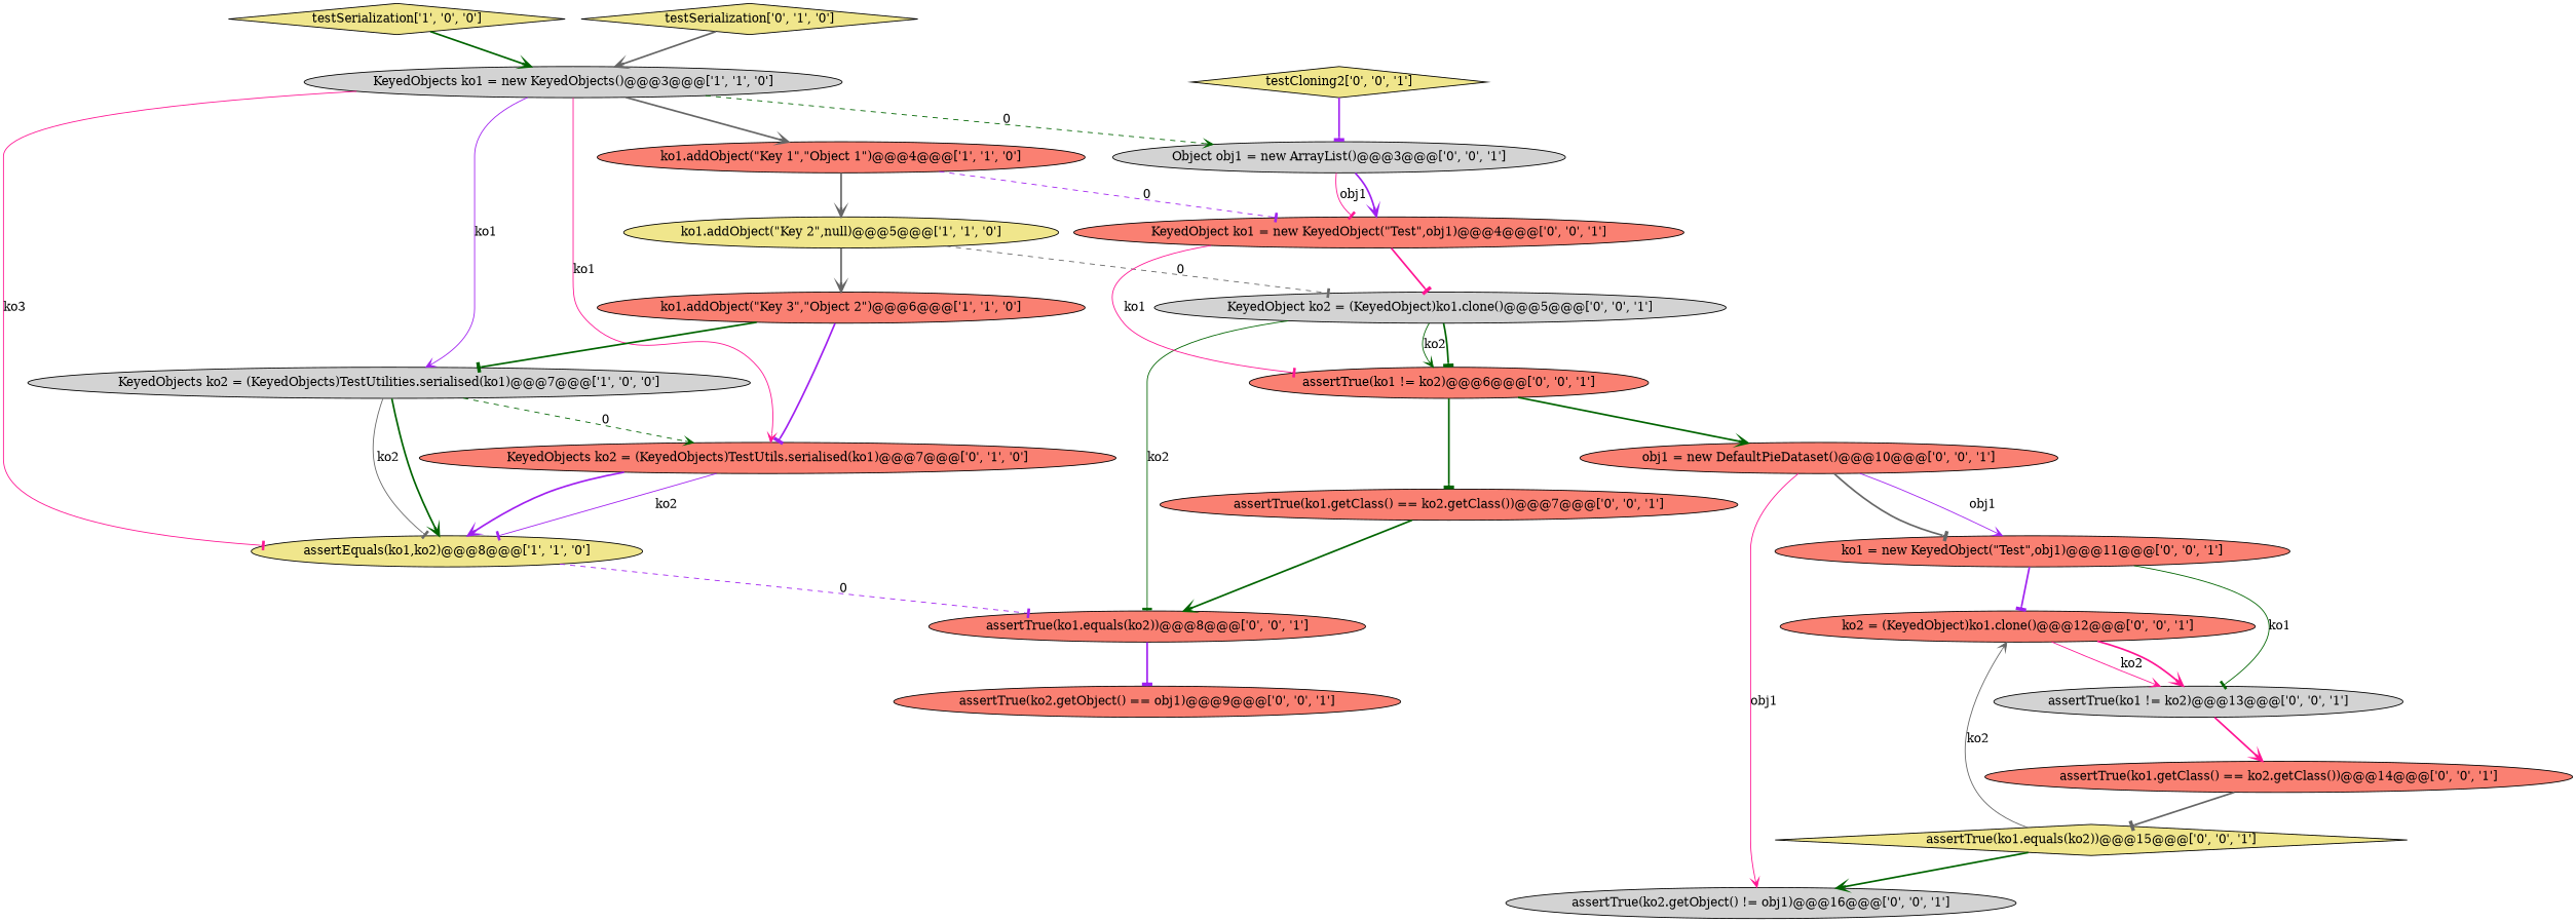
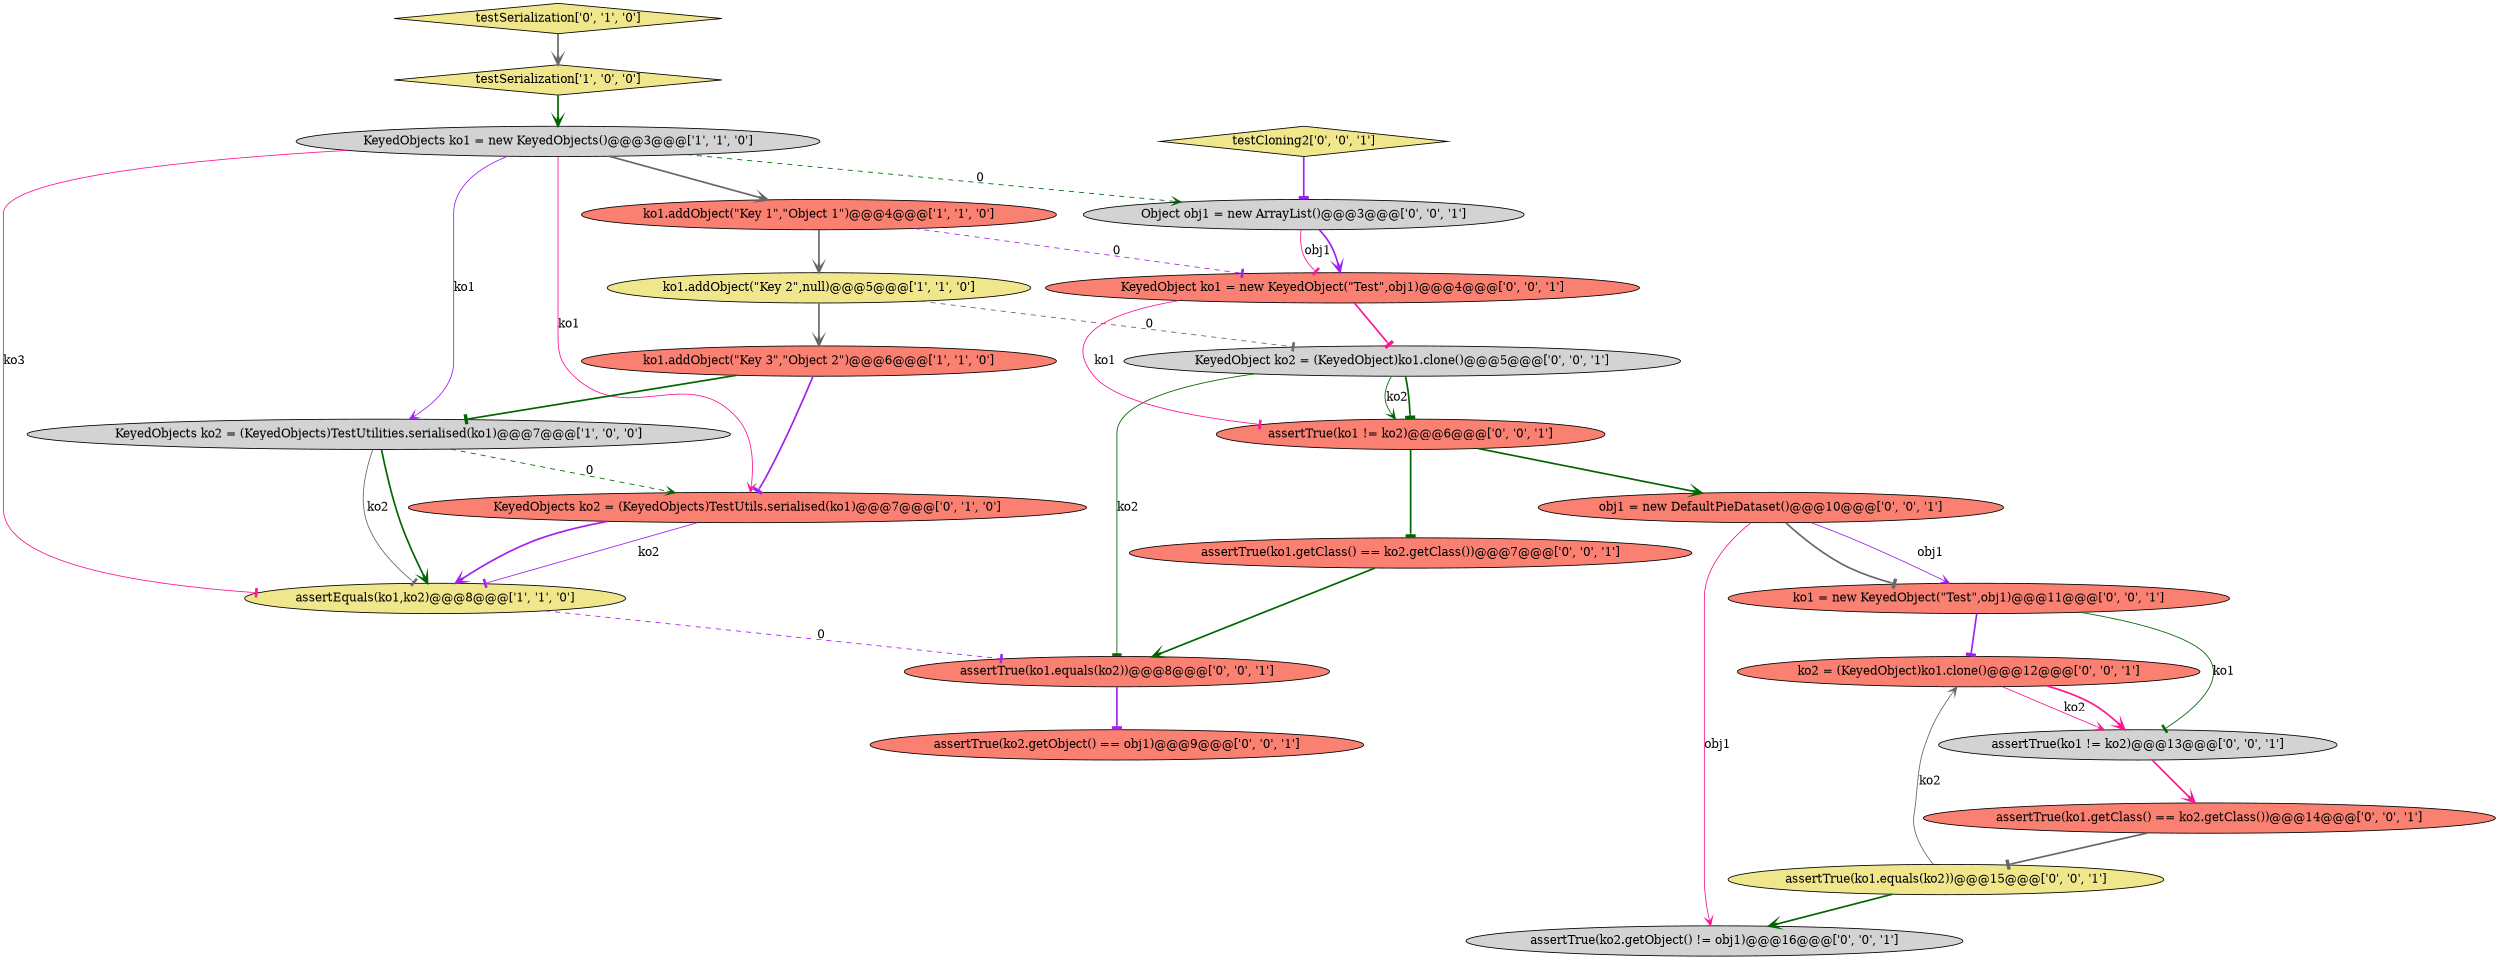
  digraph {
    node [fillcolor=salmon shape=ellipse style=filled]
    edge [arrowhead=vee color=darkgreen style=bold]
    n1 [label="ko1 = new KeyedObject(\"Test\",obj1)@@@11@@@['0', '0', '1']"]
    n2 [label="ko2 = (KeyedObject)ko1.clone()@@@12@@@['0', '0', '1']"]
    n3 [fillcolor=lightgrey label="assertTrue(ko1 != ko2)@@@13@@@['0', '0', '1']"]
    n4 [label="assertTrue(ko1.getClass() == ko2.getClass())@@@14@@@['0', '0', '1']"]
    n5 [fillcolor=khaki label="assertEquals(ko1,ko2)@@@8@@@['1', '1', '0']"]
    n6 [label="assertTrue(ko1.equals(ko2))@@@8@@@['0', '0', '1']"]
    n7 [label="assertTrue(ko2.getObject() == obj1)@@@9@@@['0', '0', '1']"]
    n8 [fillcolor=khaki label="testSerialization['1', '0', '0']" shape=diamond]
    n9 [fillcolor=lightgrey label="KeyedObjects ko1 = new KeyedObjects()@@@3@@@['1', '1', '0']"]
    n10 [fillcolor=lightgrey label="KeyedObjects ko2 = (KeyedObjects)TestUtilities.serialised(ko1)@@@7@@@['1', '0', '0']"]
    n11 [label="KeyedObjects ko2 = (KeyedObjects)TestUtils.serialised(ko1)@@@7@@@['0', '1', '0']"]
    n12 [fillcolor=lightgrey label="Object obj1 = new ArrayList()@@@3@@@['0', '0', '1']"]
    n13 [label="ko1.addObject(\"Key 1\",\"Object 1\")@@@4@@@['1', '1', '0']"]
-   n14 [fillcolor=khaki label="assertTrue(ko1.equals(ko2))@@@15@@@['0', '0', '1']" shape=diamond]
+   n14 [fillcolor=khaki label="assertTrue(ko1.equals(ko2))@@@15@@@['0', '0', '1']"]
    n15 [fillcolor=lightgrey label="assertTrue(ko2.getObject() != obj1)@@@16@@@['0', '0', '1']"]
    n16 [label="obj1 = new DefaultPieDataset()@@@10@@@['0', '0', '1']"]
    n17 [fillcolor=khaki label="ko1.addObject(\"Key 2\",null)@@@5@@@['1', '1', '0']"]
    n18 [fillcolor=lightgrey label="KeyedObject ko2 = (KeyedObject)ko1.clone()@@@5@@@['0', '0', '1']"]
    n19 [label="ko1.addObject(\"Key 3\",\"Object 2\")@@@6@@@['1', '1', '0']"]
    n20 [label="assertTrue(ko1 != ko2)@@@6@@@['0', '0', '1']"]
    n21 [fillcolor=khaki label="testCloning2['0', '0', '1']" shape=diamond]
    n22 [label="KeyedObject ko1 = new KeyedObject(\"Test\",obj1)@@@4@@@['0', '0', '1']"]
    n23 [label="assertTrue(ko1.getClass() == ko2.getClass())@@@7@@@['0', '0', '1']"]
    n24 [fillcolor=khaki label="testSerialization['0', '1', '0']" shape=diamond]
    n1 -> n2 [arrowhead=tee color=purple]
    n1 -> n3 [arrowhead=tee label=ko1 style=solid]
    n2 -> n3 [color=deeppink label=ko2 style=solid]
    n2 -> n3 [color=deeppink]
    n3 -> n4 [color=deeppink]
    n4 -> n14 [arrowhead=tee color=gray40]
    n5 -> n6 [arrowhead=tee color=purple label=0 style=dashed]
    n6 -> n7 [arrowhead=tee color=purple]
    n8 -> n9
    n9 -> n5 [arrowhead=tee color=deeppink label=ko3 style=solid]
    n9 -> n10 [color=purple label=ko1 style=solid]
    n9 -> n11 [color=deeppink label=ko1 style=solid]
    n9 -> n12 [label=0 style=dashed]
    n9 -> n13 [color=gray40]
    n10 -> n5
    n10 -> n5 [arrowhead=tee color=gray40 label=ko2 style=solid]
    n10 -> n11 [label=0 style=dashed]
    n11 -> n5 [arrowhead=tee color=purple label=ko2 style=solid]
    n11 -> n5 [color=purple]
    n12 -> n22 [arrowhead=tee color=deeppink label=obj1 style=solid]
    n12 -> n22 [color=purple]
    n13 -> n17 [color=gray40]
    n13 -> n22 [arrowhead=tee color=purple label=0 style=dashed]
    n14 -> n2 [color=gray40 label=ko2 style=solid]
    n14 -> n15
    n16 -> n1 [color=purple label=obj1 style=solid]
    n16 -> n1 [arrowhead=tee color=gray40]
    n16 -> n15 [color=deeppink label=obj1 style=solid]
    n17 -> n18 [arrowhead=tee color=gray40 label=0 style=dashed]
    n17 -> n19 [color=gray40]
    n18 -> n6 [arrowhead=tee label=ko2 style=solid]
    n18 -> n20 [label=ko2 style=solid]
    n18 -> n20 [arrowhead=tee]
    n19 -> n10 [arrowhead=tee]
    n19 -> n11 [arrowhead=tee color=purple]
    n20 -> n16
    n20 -> n23 [arrowhead=tee]
    n21 -> n12 [arrowhead=tee color=purple]
    n22 -> n18 [arrowhead=tee color=deeppink]
    n22 -> n20 [arrowhead=tee color=deeppink label=ko1 style=solid]
    n23 -> n6
-   n24 -> n9 [color=gray40]
+   n24 -> n8 [color=gray40]
  }
